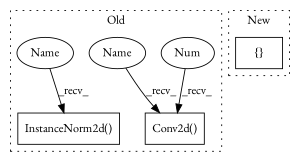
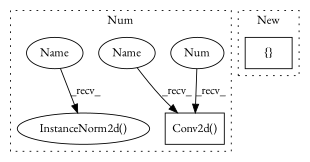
  digraph {
    fontname="EB Garamond"
    node [a=75 fontname="EB Garamond" l=2 shape=box]
    edge [fontname="EB Garamond"]
-   n1 [l="18,1" label="InstanceNorm2d()" s="12878,12899"]
+   n1 [l="18,1" label="InstanceNorm2d()" s="12878,12899" shape=ellipse]
    n2 [l="10,1" label="Conv2d()" s="12744,12768"]
    n3 [a=76 l=1 label=Num s=12763 shape=ellipse]
    n4 [a=87 label=Name s=12744 shape=ellipse]
    n5 [a=87 label=Name s=12878 shape=ellipse]
    n6 [a=59 l="14,0" label="{}" s="14059,14203"]
    subgraph cluster_1 {
-     label=Old
+     label=Num
      style=dotted
      n1
      n2
      n3
      n4
      n5
    }
    subgraph cluster_2 {
      label=New
      style=dotted
      n6
    }
    n3 -> n2 [label=_recv_]
    n4 -> n2 [label=_recv_]
    n5 -> n1 [label=_recv_]
  }
